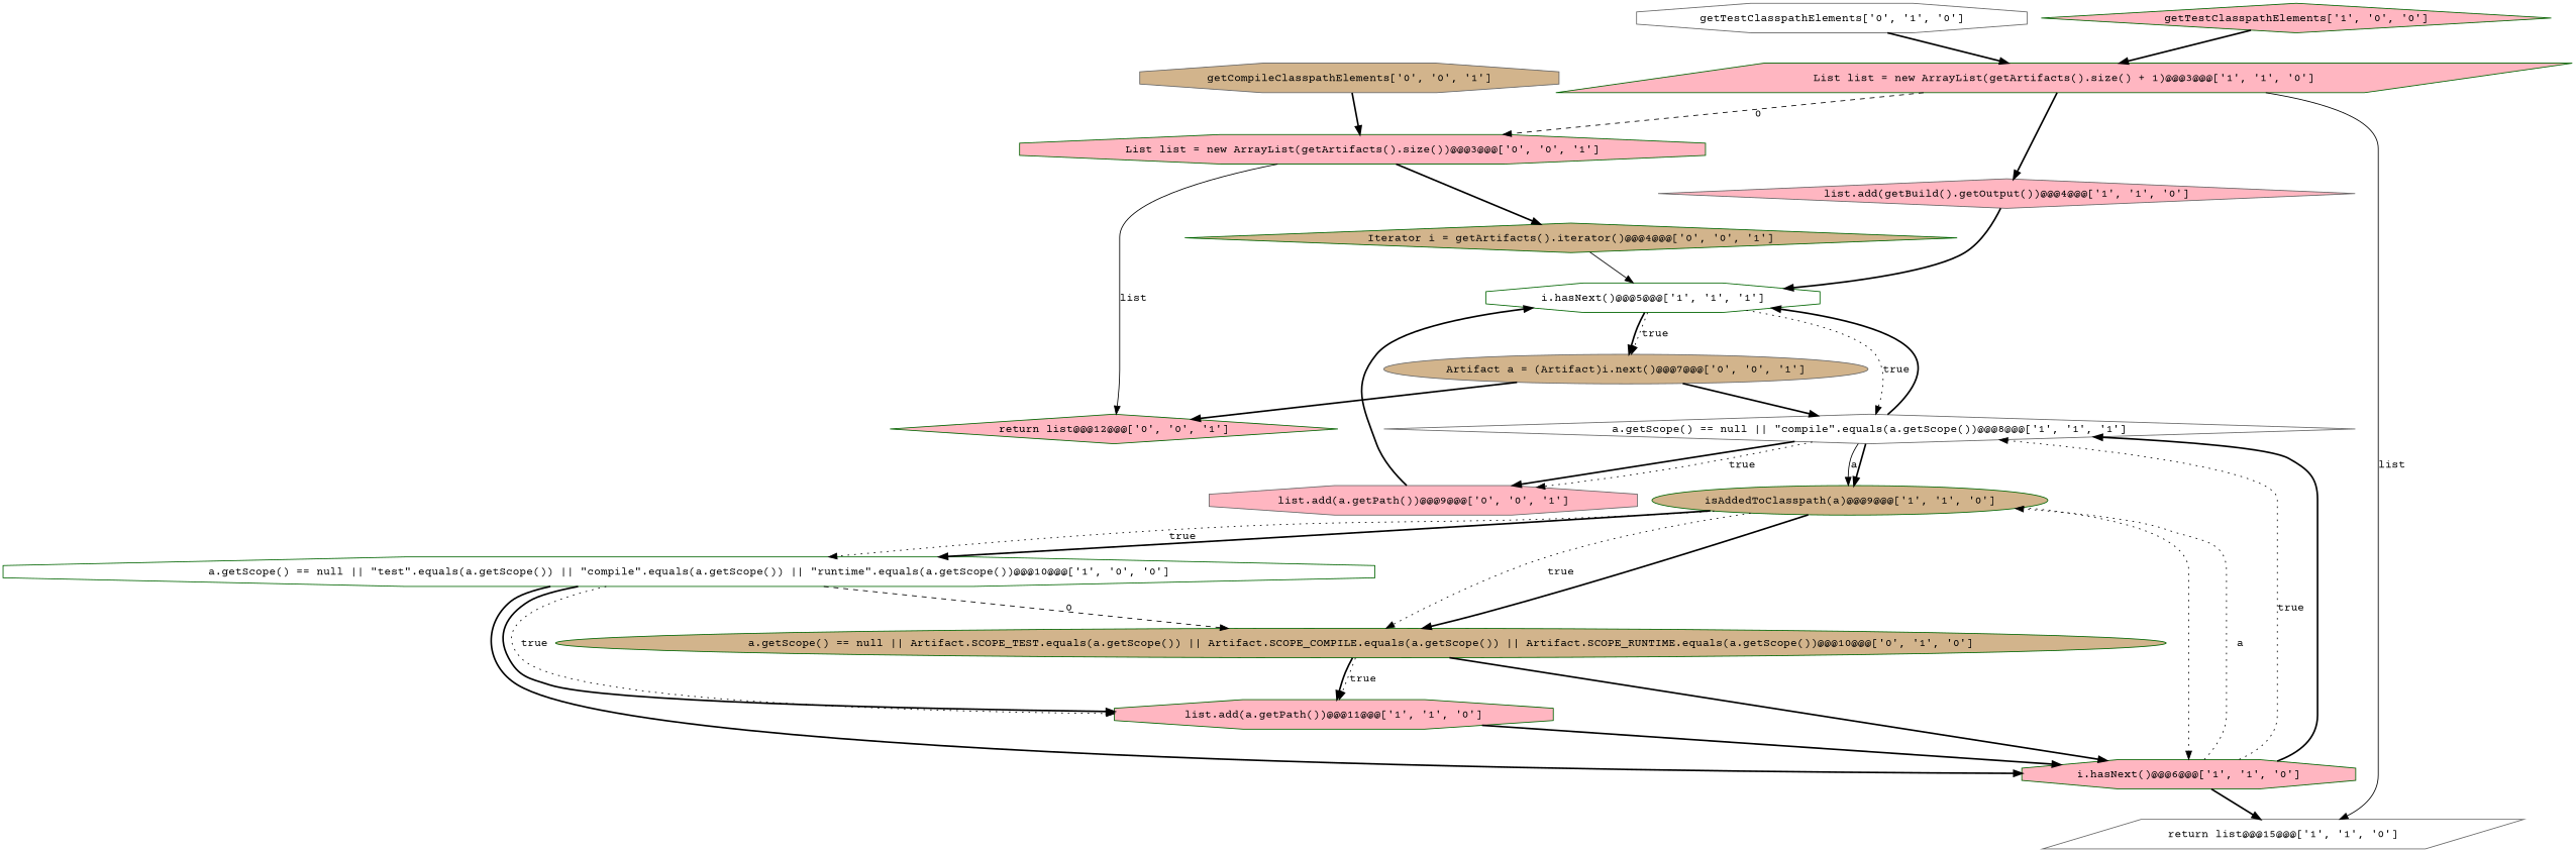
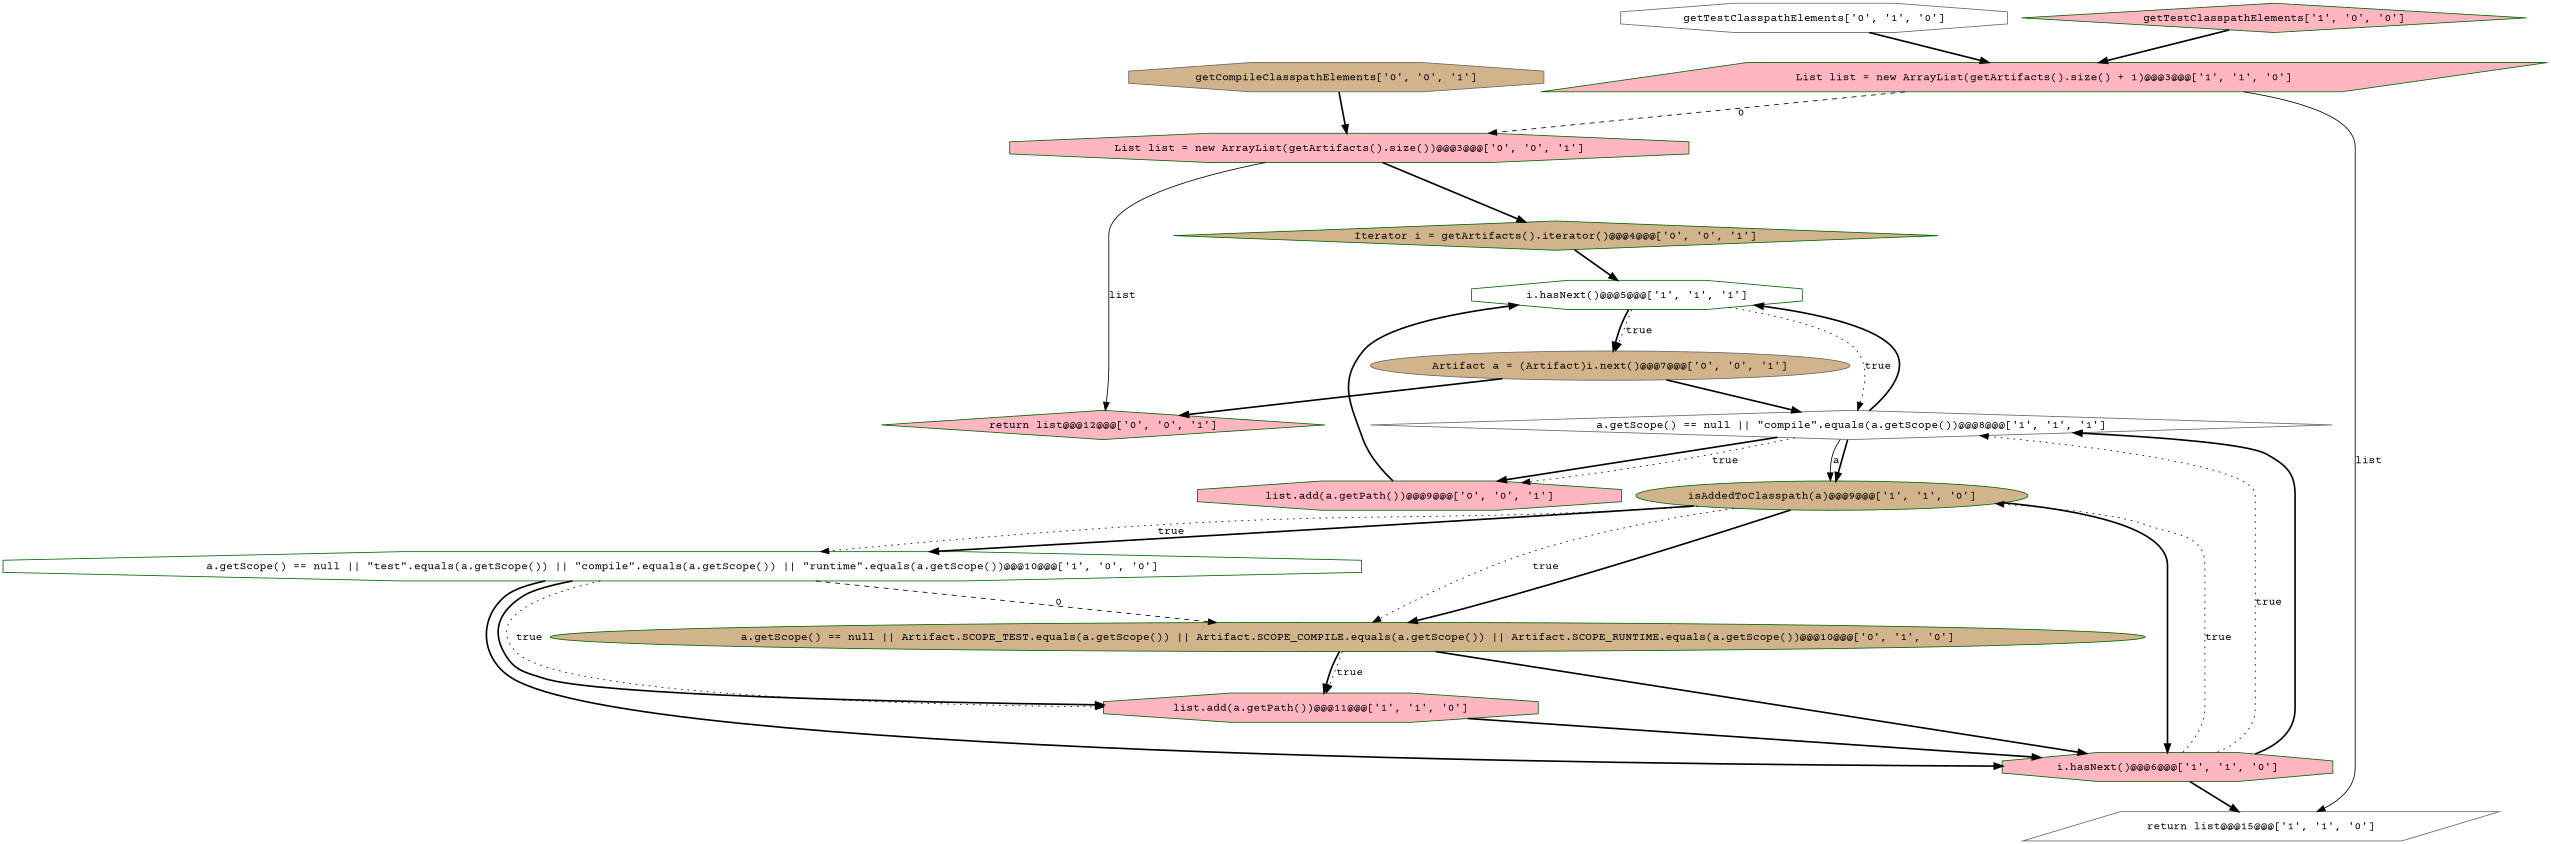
  digraph {
    fontname="Courier Prime"
    node [color=darkgreen fillcolor=lightpink fontname="Courier Prime" shape=octagon style=filled]
    edge [fontname="Courier Prime" style=bold]
    n1 [label="List list = new ArrayList(getArtifacts().size())@@@3@@@['0', '0', '1']"]
    n2 [label="return list@@@12@@@['0', '0', '1']" shape=diamond]
    n3 [fillcolor=tan label="Iterator i = getArtifacts().iterator()@@@4@@@['0', '0', '1']" shape=diamond]
    n4 [fillcolor=white label="i.hasNext()@@@5@@@['1', '1', '1']"]
    n5 [fillcolor=tan label="isAddedToClasspath(a)@@@9@@@['1', '1', '0']" shape=ellipse]
    n6 [fillcolor=white label="a.getScope() == null || \"test\".equals(a.getScope()) || \"compile\".equals(a.getScope()) || \"runtime\".equals(a.getScope())@@@10@@@['1', '0', '0']"]
    n7 [fillcolor=tan label="a.getScope() == null || Artifact.SCOPE_TEST.equals(a.getScope()) || Artifact.SCOPE_COMPILE.equals(a.getScope()) || Artifact.SCOPE_RUNTIME.equals(a.getScope())@@@10@@@['0', '1', '0']" shape=ellipse]
    n8 [label="i.hasNext()@@@6@@@['1', '1', '0']"]
    n9 [label="list.add(a.getPath())@@@11@@@['1', '1', '0']"]
    n10 [color=gray40 fillcolor=white label="a.getScope() == null || \"compile\".equals(a.getScope())@@@8@@@['1', '1', '1']" shape=diamond]
    n11 [color=gray40 fillcolor=white label="return list@@@15@@@['1', '1', '0']" shape=parallelogram]
-   n12 [color=gray40 label="list.add(getBuild().getOutput())@@@4@@@['1', '1', '0']" shape=diamond]
    n13 [color=gray40 fillcolor=tan label="Artifact a = (Artifact)i.next()@@@7@@@['0', '0', '1']" shape=ellipse]
    n14 [color=gray40 fillcolor=tan label="getCompileClasspathElements['0', '0', '1']"]
    n15 [color=gray40 fillcolor=white label="getTestClasspathElements['0', '1', '0']"]
    n16 [label="List list = new ArrayList(getArtifacts().size() + 1)@@@3@@@['1', '1', '0']" shape=parallelogram]
    n17 [label="getTestClasspathElements['1', '0', '0']" shape=diamond]
-   n18 [color=gray40 label="list.add(a.getPath())@@@9@@@['0', '0', '1']"]
+   n18 [label="list.add(a.getPath())@@@9@@@['0', '0', '1']"]
    n1 -> n2 [label=list style=solid]
    n1 -> n3
-   n3 -> n4 [style=solid]
+   n3 -> n4
    n4 -> n10 [label=true style=dotted]
    n4 -> n13
    n4 -> n13 [label=true style=dotted]
    n5 -> n6
    n5 -> n6 [label=true style=dotted]
    n5 -> n7
    n5 -> n7 [label=true style=dotted]
-   n5 -> n8 [style=dotted]
+   n5 -> n8
    n6 -> n7 [label=0 style=dashed]
    n6 -> n8
    n6 -> n9 [label=true style=dotted]
    n6 -> n9
    n7 -> n8
    n7 -> n9 [label=true style=dotted]
    n7 -> n9
-   n8 -> n5 [label=a style=dotted]
+   n8 -> n5 [label=true style=dotted]
    n8 -> n10
    n8 -> n10 [label=true style=dotted]
    n8 -> n11
    n9 -> n8
    n10 -> n4
    n10 -> n5 [label=a style=solid]
    n10 -> n5
    n10 -> n18
    n10 -> n18 [label=true style=dotted]
-   n12 -> n4
    n13 -> n2
    n13 -> n10
    n14 -> n1
    n15 -> n16
    n16 -> n1 [label=0 style=dashed]
    n16 -> n11 [label=list style=solid]
-   n16 -> n12
    n17 -> n16
    n18 -> n4
  }
